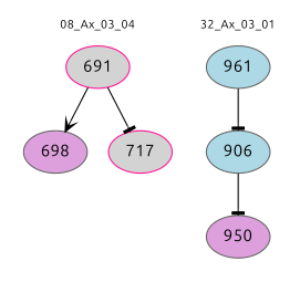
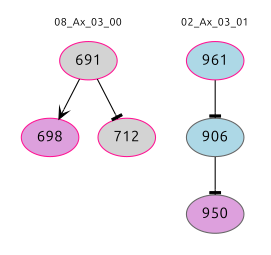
  digraph {
    fontname=Ubuntu
    node [color=gray40 fillcolor=plum fontname=Ubuntu style=filled]
    edge [arrowhead=tee color=black fontname=Ubuntu]
-   n1 [label=698]
+   n1 [color=deeppink label=698]
    n2 [color=deeppink fillcolor=lightgrey label=691]
-   n3 [color=deeppink fillcolor=lightgrey label=717]
-   n4 [fillcolor=lightblue label=961]
+   n3 [color=deeppink fillcolor=lightgrey label=712]
+   n4 [color=deeppink fillcolor=lightblue label=961]
    n5 [fillcolor=lightblue label=906]
    n6 [label=950]
    subgraph cluster_1 {
      color=white
      fontsize=10
-     label="08_Ax_03_04"
+     label="08_Ax_03_00"
      n1
      n2
      n3
    }
    subgraph cluster_2 {
      color=white
      fontsize=10
-     label="32_Ax_03_01"
+     label="02_Ax_03_01"
      n4
      n5
      n6
    }
    n2 -> n1 [arrowhead=vee]
    n2 -> n3
    n4 -> n5
    n5 -> n6
  }
